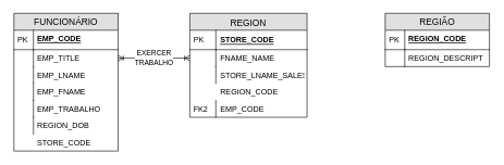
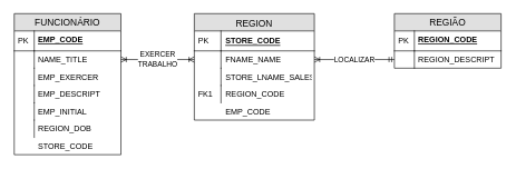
  <mxCell id="0" />
  <mxCell id="1" parent="0" />
  <mxCell id="2" value="FUNCIONÁRIO" style="swimlane;fontStyle=0;childLayout=stackLayout;horizontal=1;startSize=26;fillColor=#e0e0e0;horizontalStack=0;resizeParent=1;resizeParentMax=0;resizeLast=0;collapsible=1;marginBottom=0;swimlaneFillColor=#ffffff;align=center;fontSize=14;" vertex="1" parent="1"><mxGeometry x="20" y="20" width="160" height="212" as="geometry" /></mxCell>
  <mxCell id="3" value="EMP_CODE" style="shape=partialRectangle;top=0;left=0;right=0;bottom=1;align=left;verticalAlign=top;fillColor=none;spacingLeft=34;spacingRight=4;overflow=hidden;rotatable=0;points=[[0,0.5],[1,0.5]];portConstraint=eastwest;dropTarget=0;fontStyle=5;fontSize=12;" vertex="1" parent="2"><mxGeometry y="26" width="160" height="30" as="geometry" /></mxCell>
  <mxCell id="4" value="PK" style="shape=partialRectangle;top=0;left=0;bottom=0;fillColor=none;align=left;verticalAlign=middle;spacingLeft=4;spacingRight=4;overflow=hidden;rotatable=0;points=[];portConstraint=eastwest;part=1;fontSize=12;" vertex="1" connectable="0" parent="3"><mxGeometry width="30" height="30" as="geometry" /></mxCell>
- <mxCell id="5" value="EMP_TITLE" style="shape=partialRectangle;top=0;left=0;right=0;bottom=0;align=left;verticalAlign=top;fillColor=none;spacingLeft=34;spacingRight=4;overflow=hidden;rotatable=0;points=[[0,0.5],[1,0.5]];portConstraint=eastwest;dropTarget=0;fontSize=12;" vertex="1" parent="2"><mxGeometry y="56" width="160" height="26" as="geometry" /></mxCell>
+ <mxCell id="5" value="NAME_TITLE" style="shape=partialRectangle;top=0;left=0;right=0;bottom=0;align=left;verticalAlign=top;fillColor=none;spacingLeft=34;spacingRight=4;overflow=hidden;rotatable=0;points=[[0,0.5],[1,0.5]];portConstraint=eastwest;dropTarget=0;fontSize=12;" vertex="1" parent="2"><mxGeometry y="56" width="160" height="26" as="geometry" /></mxCell>
  <mxCell id="6" value="" style="shape=partialRectangle;top=0;left=0;bottom=0;fillColor=none;align=left;verticalAlign=top;spacingLeft=4;spacingRight=4;overflow=hidden;rotatable=0;points=[];portConstraint=eastwest;part=1;fontSize=12;" vertex="1" connectable="0" parent="5"><mxGeometry width="30" height="26" as="geometry" /></mxCell>
- <mxCell id="7" value="EMP_LNAME" style="shape=partialRectangle;top=0;left=0;right=0;bottom=0;align=left;verticalAlign=top;fillColor=none;spacingLeft=34;spacingRight=4;overflow=hidden;rotatable=0;points=[[0,0.5],[1,0.5]];portConstraint=eastwest;dropTarget=0;fontSize=12;" vertex="1" parent="2"><mxGeometry y="82" width="160" height="26" as="geometry" /></mxCell>
+ <mxCell id="7" value="EMP_EXERCER" style="shape=partialRectangle;top=0;left=0;right=0;bottom=0;align=left;verticalAlign=top;fillColor=none;spacingLeft=34;spacingRight=4;overflow=hidden;rotatable=0;points=[[0,0.5],[1,0.5]];portConstraint=eastwest;dropTarget=0;fontSize=12;" vertex="1" parent="2"><mxGeometry y="82" width="160" height="26" as="geometry" /></mxCell>
  <mxCell id="8" value="" style="shape=partialRectangle;top=0;left=0;bottom=0;fillColor=none;align=left;verticalAlign=top;spacingLeft=4;spacingRight=4;overflow=hidden;rotatable=0;points=[];portConstraint=eastwest;part=1;fontSize=12;" vertex="1" connectable="0" parent="7"><mxGeometry width="30" height="26" as="geometry" /></mxCell>
- <mxCell id="9" value="EMP_FNAME" style="shape=partialRectangle;top=0;left=0;right=0;bottom=0;align=left;verticalAlign=top;fillColor=none;spacingLeft=34;spacingRight=4;overflow=hidden;rotatable=0;points=[[0,0.5],[1,0.5]];portConstraint=eastwest;dropTarget=0;fontSize=12;" vertex="1" parent="2"><mxGeometry y="108" width="160" height="26" as="geometry" /></mxCell>
+ <mxCell id="9" value="EMP_DESCRIPT" style="shape=partialRectangle;top=0;left=0;right=0;bottom=0;align=left;verticalAlign=top;fillColor=none;spacingLeft=34;spacingRight=4;overflow=hidden;rotatable=0;points=[[0,0.5],[1,0.5]];portConstraint=eastwest;dropTarget=0;fontSize=12;" vertex="1" parent="2"><mxGeometry y="108" width="160" height="26" as="geometry" /></mxCell>
  <mxCell id="10" value="" style="shape=partialRectangle;top=0;left=0;bottom=0;fillColor=none;align=left;verticalAlign=top;spacingLeft=4;spacingRight=4;overflow=hidden;rotatable=0;points=[];portConstraint=eastwest;part=1;fontSize=12;" vertex="1" connectable="0" parent="9"><mxGeometry width="30" height="26" as="geometry" /></mxCell>
- <mxCell id="11" value="EMP_TRABALHO" style="shape=partialRectangle;top=0;left=0;right=0;bottom=0;align=left;verticalAlign=top;fillColor=none;spacingLeft=34;spacingRight=4;overflow=hidden;rotatable=0;points=[[0,0.5],[1,0.5]];portConstraint=eastwest;dropTarget=0;fontSize=12;" vertex="1" parent="2"><mxGeometry y="134" width="160" height="26" as="geometry" /></mxCell>
+ <mxCell id="11" value="EMP_INITIAL" style="shape=partialRectangle;top=0;left=0;right=0;bottom=0;align=left;verticalAlign=top;fillColor=none;spacingLeft=34;spacingRight=4;overflow=hidden;rotatable=0;points=[[0,0.5],[1,0.5]];portConstraint=eastwest;dropTarget=0;fontSize=12;" vertex="1" parent="2"><mxGeometry y="134" width="160" height="26" as="geometry" /></mxCell>
  <mxCell id="12" value="" style="shape=partialRectangle;top=0;left=0;bottom=0;fillColor=none;align=left;verticalAlign=top;spacingLeft=4;spacingRight=4;overflow=hidden;rotatable=0;points=[];portConstraint=eastwest;part=1;fontSize=12;" vertex="1" connectable="0" parent="11"><mxGeometry width="30" height="26" as="geometry" /></mxCell>
  <mxCell id="13" value="REGION_DOB" style="shape=partialRectangle;top=0;left=0;right=0;bottom=0;align=left;verticalAlign=top;fillColor=none;spacingLeft=34;spacingRight=4;overflow=hidden;rotatable=0;points=[[0,0.5],[1,0.5]];portConstraint=eastwest;dropTarget=0;fontSize=12;" vertex="1" parent="2"><mxGeometry y="160" width="160" height="26" as="geometry" /></mxCell>
  <mxCell id="14" value="" style="shape=partialRectangle;top=0;left=0;bottom=0;fillColor=none;align=left;verticalAlign=top;spacingLeft=4;spacingRight=4;overflow=hidden;rotatable=0;points=[];portConstraint=eastwest;part=1;fontSize=12;" vertex="1" connectable="0" parent="13"><mxGeometry width="30" height="26" as="geometry" /></mxCell>
  <mxCell id="15" value="STORE_CODE" style="shape=partialRectangle;top=0;left=0;right=0;bottom=0;align=left;verticalAlign=top;fillColor=none;spacingLeft=34;spacingRight=4;overflow=hidden;rotatable=0;points=[[0,0.5],[1,0.5]];portConstraint=eastwest;dropTarget=0;fontSize=12;" vertex="1" parent="2"><mxGeometry y="186" width="160" height="26" as="geometry" /></mxCell>
  <mxCell id="16" value="REGION" style="swimlane;fontStyle=0;childLayout=stackLayout;horizontal=1;startSize=26;fillColor=#e0e0e0;horizontalStack=0;resizeParent=1;resizeParentMax=0;resizeLast=0;collapsible=1;marginBottom=0;swimlaneFillColor=#ffffff;align=center;fontSize=14;verticalAlign=top;" vertex="1" parent="1"><mxGeometry x="290" y="20" width="180" height="160" as="geometry" /></mxCell>
  <mxCell id="17" value="STORE_CODE" style="shape=partialRectangle;top=0;left=0;right=0;bottom=1;align=left;verticalAlign=middle;fillColor=none;spacingLeft=45;spacingRight=4;overflow=hidden;rotatable=0;points=[[0,0.5],[1,0.5]];portConstraint=eastwest;dropTarget=0;fontStyle=5;fontSize=12;" vertex="1" parent="16"><mxGeometry y="26" width="180" height="30" as="geometry" /></mxCell>
  <mxCell id="18" value="PK" style="shape=partialRectangle;top=0;left=0;bottom=0;fillColor=none;align=left;verticalAlign=middle;spacingLeft=4;spacingRight=4;overflow=hidden;rotatable=0;points=[];portConstraint=eastwest;part=1;fontSize=12;" vertex="1" connectable="0" parent="17"><mxGeometry width="40" height="30" as="geometry" /></mxCell>
  <mxCell id="19" value="FNAME_NAME" style="shape=partialRectangle;top=0;left=0;right=0;bottom=0;align=left;verticalAlign=top;fillColor=none;spacingLeft=45;spacingRight=4;overflow=hidden;rotatable=0;points=[[0,0.5],[1,0.5]];portConstraint=eastwest;dropTarget=0;fontSize=12;" vertex="1" parent="16"><mxGeometry y="56" width="180" height="26" as="geometry" /></mxCell>
  <mxCell id="20" value="" style="shape=partialRectangle;top=0;left=0;bottom=0;fillColor=none;align=left;verticalAlign=top;spacingLeft=4;spacingRight=4;overflow=hidden;rotatable=0;points=[];portConstraint=eastwest;part=1;fontSize=12;" vertex="1" connectable="0" parent="19"><mxGeometry width="40" height="26" as="geometry" /></mxCell>
  <mxCell id="21" value="STORE_LNAME_SALES" style="shape=partialRectangle;top=0;left=0;right=0;bottom=0;align=left;verticalAlign=top;fillColor=none;spacingLeft=45;spacingRight=4;overflow=hidden;rotatable=0;points=[[0,0.5],[1,0.5]];portConstraint=eastwest;dropTarget=0;fontSize=12;spacing=2;" vertex="1" parent="16"><mxGeometry y="82" width="180" height="26" as="geometry" /></mxCell>
  <mxCell id="22" value="" style="shape=partialRectangle;top=0;left=0;bottom=0;fillColor=none;align=left;verticalAlign=top;spacingLeft=4;spacingRight=4;overflow=hidden;rotatable=0;points=[];portConstraint=eastwest;part=1;fontSize=12;" vertex="1" connectable="0" parent="21"><mxGeometry width="40" height="26" as="geometry" /></mxCell>
  <mxCell id="23" value="REGION_CODE" style="shape=partialRectangle;top=0;left=0;right=0;bottom=0;align=left;verticalAlign=top;fillColor=none;spacingLeft=45;spacingRight=4;overflow=hidden;rotatable=0;points=[[0,0.5],[1,0.5]];portConstraint=eastwest;dropTarget=0;fontSize=12;" vertex="1" parent="16"><mxGeometry y="108" width="180" height="26" as="geometry" /></mxCell>
+ <mxCell id="24" value="FK1" style="shape=partialRectangle;top=0;left=0;bottom=0;fillColor=none;align=left;verticalAlign=top;spacingLeft=4;spacingRight=4;overflow=hidden;rotatable=0;points=[];portConstraint=eastwest;part=1;fontSize=12;" vertex="1" connectable="0" parent="23"><mxGeometry width="40" height="26" as="geometry" /></mxCell>
  <mxCell id="25" value="EMP_CODE" style="shape=partialRectangle;top=0;left=0;right=0;bottom=0;align=left;verticalAlign=top;fillColor=none;spacingLeft=45;spacingRight=4;overflow=hidden;rotatable=0;points=[[0,0.5],[1,0.5]];portConstraint=eastwest;dropTarget=0;fontSize=12;" vertex="1" parent="16"><mxGeometry y="134" width="180" height="26" as="geometry" /></mxCell>
- <mxCell id="26" value="FK2" style="shape=partialRectangle;top=0;left=0;bottom=0;fillColor=none;align=left;verticalAlign=top;spacingLeft=4;spacingRight=4;overflow=hidden;rotatable=0;points=[];portConstraint=eastwest;part=1;fontSize=12;" vertex="1" connectable="0" parent="25"><mxGeometry width="40" height="26" as="geometry" /></mxCell>
  <mxCell id="27" value="REGIÃO" style="swimlane;fontStyle=0;childLayout=stackLayout;horizontal=1;startSize=26;fillColor=#e0e0e0;horizontalStack=0;resizeParent=1;resizeParentMax=0;resizeLast=0;collapsible=1;marginBottom=0;swimlaneFillColor=#ffffff;align=center;fontSize=14;" vertex="1" parent="1"><mxGeometry x="590" y="20" width="160" height="82" as="geometry" /></mxCell>
  <mxCell id="28" value="REGION_CODE" style="shape=partialRectangle;top=0;left=0;right=0;bottom=1;align=left;verticalAlign=top;fillColor=none;spacingLeft=34;spacingRight=4;overflow=hidden;rotatable=0;points=[[0,0.5],[1,0.5]];portConstraint=eastwest;dropTarget=0;fontStyle=5;fontSize=12;" vertex="1" parent="27"><mxGeometry y="26" width="160" height="30" as="geometry" /></mxCell>
  <mxCell id="29" value="PK" style="shape=partialRectangle;top=0;left=0;bottom=0;fillColor=none;align=left;verticalAlign=middle;spacingLeft=4;spacingRight=4;overflow=hidden;rotatable=0;points=[];portConstraint=eastwest;part=1;fontSize=12;" vertex="1" connectable="0" parent="28"><mxGeometry width="30" height="30" as="geometry" /></mxCell>
  <mxCell id="30" value="REGION_DESCRIPT" style="shape=partialRectangle;top=0;left=0;right=0;bottom=0;align=left;verticalAlign=top;fillColor=none;spacingLeft=34;spacingRight=4;overflow=hidden;rotatable=0;points=[[0,0.5],[1,0.5]];portConstraint=eastwest;dropTarget=0;fontSize=12;" vertex="1" parent="27"><mxGeometry y="56" width="160" height="26" as="geometry" /></mxCell>
  <mxCell id="31" value="" style="shape=partialRectangle;top=0;left=0;bottom=0;fillColor=none;align=left;verticalAlign=top;spacingLeft=4;spacingRight=4;overflow=hidden;rotatable=0;points=[];portConstraint=eastwest;part=1;fontSize=12;" vertex="1" connectable="0" parent="30"><mxGeometry width="30" height="26" as="geometry" /></mxCell>
  <mxCell id="32" value="EXERCER&lt;br&gt;TRABALHO" style="edgeStyle=none;rounded=0;orthogonalLoop=1;jettySize=auto;html=1;exitX=1;exitY=0.5;exitDx=0;exitDy=0;startArrow=ERoneToMany;startFill=0;endArrow=ERoneToMany;endFill=0;" edge="1" parent="1" source="5" target="19"><mxGeometry relative="1" as="geometry" /></mxCell>
+ <mxCell id="33" value="LOCALIZAR" style="edgeStyle=none;rounded=0;orthogonalLoop=1;jettySize=auto;html=1;exitX=1;exitY=0.5;exitDx=0;exitDy=0;entryX=0;entryY=0.5;entryDx=0;entryDy=0;startArrow=ERoneToMany;startFill=0;endArrow=ERmandOne;endFill=0;" edge="1" parent="1" source="19" target="30"><mxGeometry relative="1" as="geometry" /></mxCell>
